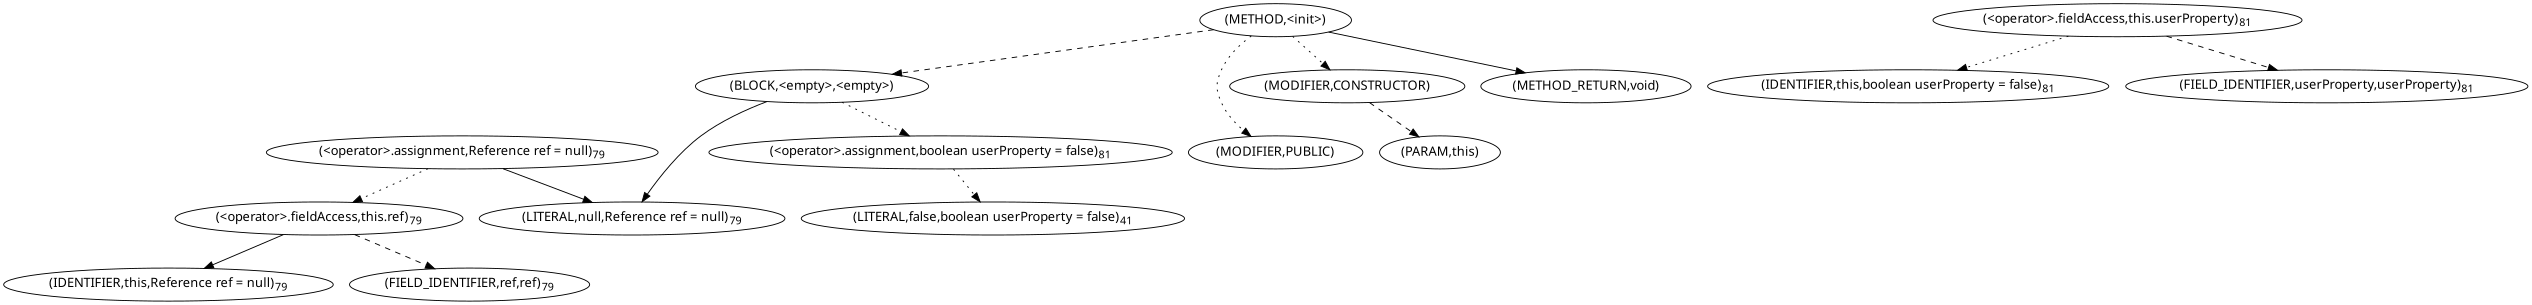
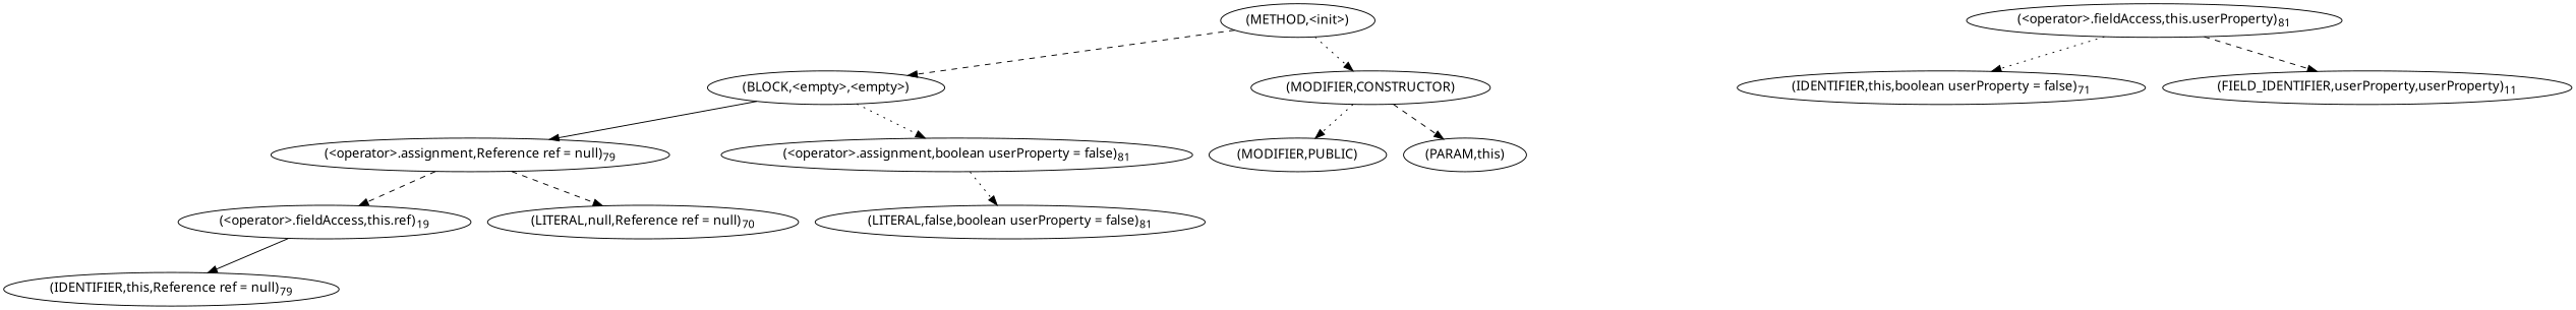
  digraph {
    fontname="Noto Sans"
    node [fontname="Noto Sans"]
    edge [fontname="Noto Sans" style=dotted]
    n1 [label=<(METHOD,&lt;init&gt;)>]
    n2 [label=<(BLOCK,&lt;empty&gt;,&lt;empty&gt;)>]
    n3 [label=<(MODIFIER,CONSTRUCTOR)>]
    n4 [label=<(MODIFIER,PUBLIC)>]
-   n5 [label=<(METHOD_RETURN,void)>]
    n6 [label=<(PARAM,this)>]
    n7 [label=<(&lt;operator&gt;.assignment,Reference ref = null)<SUB>79</SUB>>]
    n8 [label=<(&lt;operator&gt;.assignment,boolean userProperty = false)<SUB>81</SUB>>]
-   n9 [label=<(&lt;operator&gt;.fieldAccess,this.ref)<SUB>79</SUB>>]
-   n10 [label=<(LITERAL,null,Reference ref = null)<SUB>79</SUB>>]
-   n11 [label=<(LITERAL,false,boolean userProperty = false)<SUB>41</SUB>>]
+   n9 [label=<(&lt;operator&gt;.fieldAccess,this.ref)<SUB>19</SUB>>]
+   n10 [label=<(LITERAL,null,Reference ref = null)<SUB>70</SUB>>]
+   n11 [label=<(LITERAL,false,boolean userProperty = false)<SUB>81</SUB>>]
    n12 [label=<(IDENTIFIER,this,Reference ref = null)<SUB>79</SUB>>]
-   n13 [label=<(FIELD_IDENTIFIER,ref,ref)<SUB>79</SUB>>]
    n14 [label=<(&lt;operator&gt;.fieldAccess,this.userProperty)<SUB>81</SUB>>]
-   n15 [label=<(IDENTIFIER,this,boolean userProperty = false)<SUB>81</SUB>>]
-   n16 [label=<(FIELD_IDENTIFIER,userProperty,userProperty)<SUB>81</SUB>>]
+   n15 [label=<(IDENTIFIER,this,boolean userProperty = false)<SUB>71</SUB>>]
+   n16 [label=<(FIELD_IDENTIFIER,userProperty,userProperty)<SUB>11</SUB>>]
    n1 -> n2 [style=dashed]
    n1 -> n3
-   n1 -> n4
-   n1 -> n5 [style=solid]
-   n2 -> n10 [style=solid]
+   n3 -> n4
+   n2 -> n7 [style=solid]
    n2 -> n8
    n3 -> n6 [style=dashed]
-   n7 -> n9
-   n7 -> n10 [style=solid]
+   n7 -> n9 [style=dashed]
+   n7 -> n10 [style=dashed]
    n8 -> n11
    n9 -> n12 [style=solid]
-   n9 -> n13 [style=dashed]
    n14 -> n15
    n14 -> n16 [style=dashed]
  }
